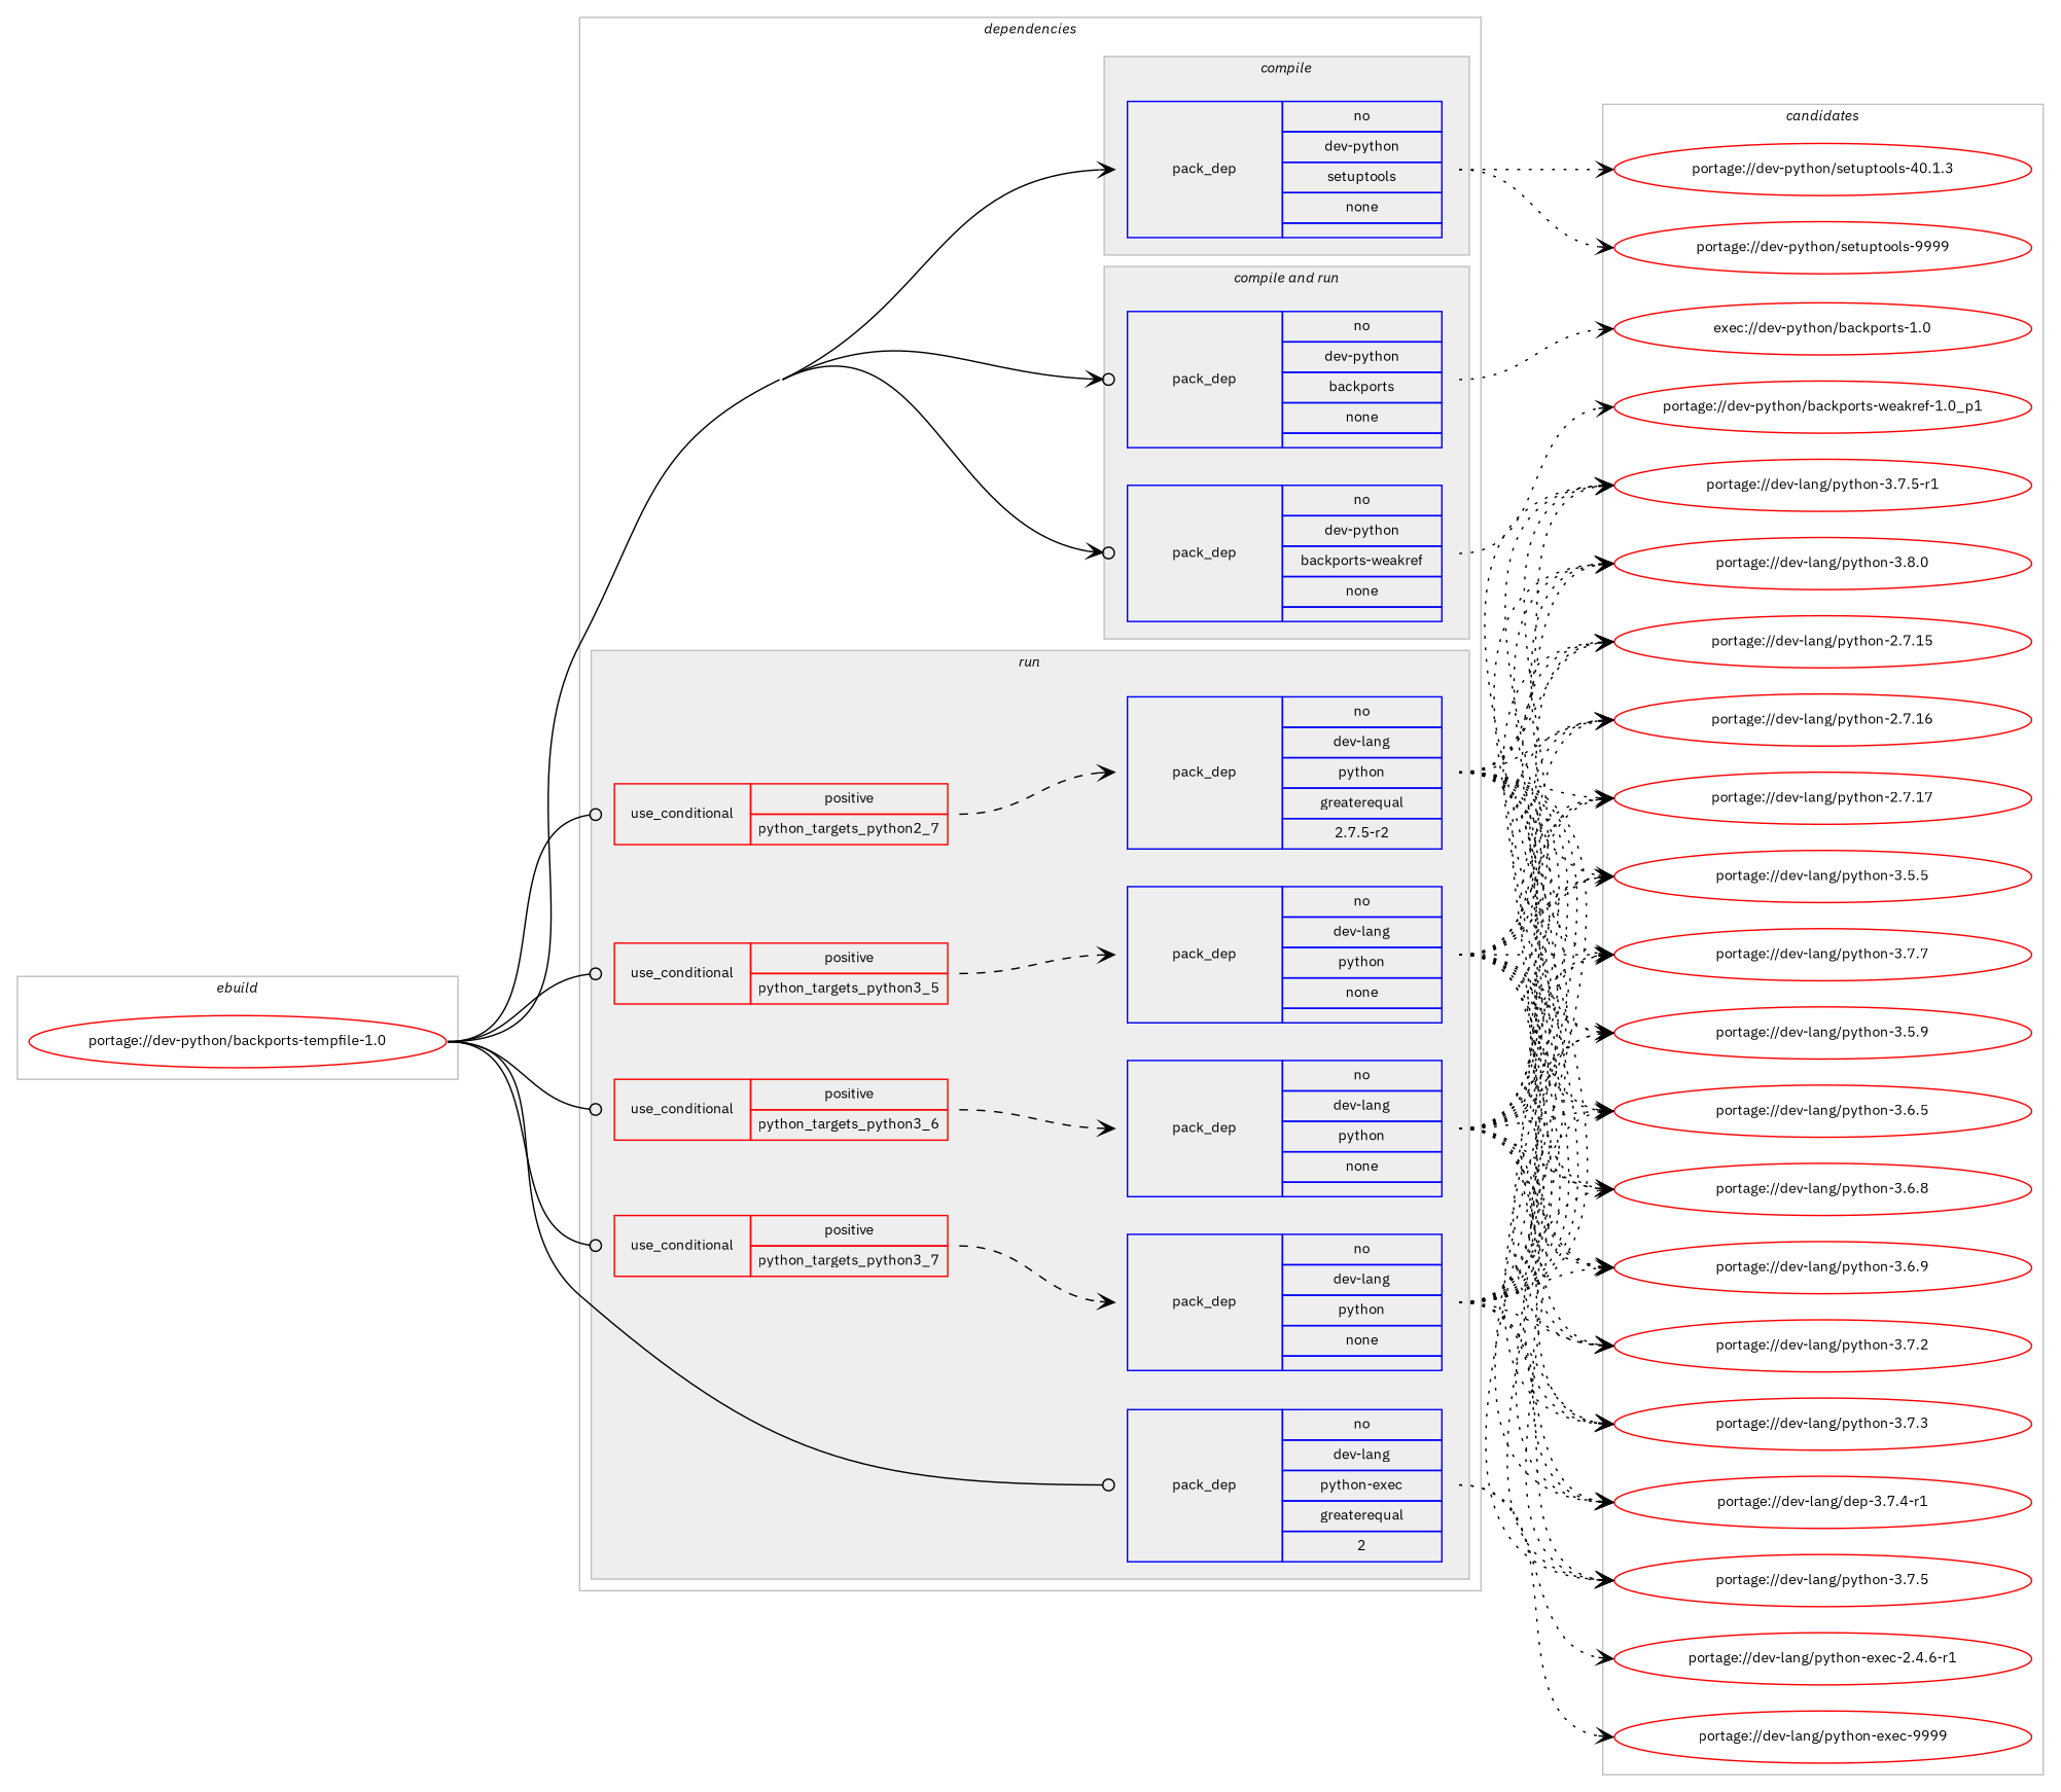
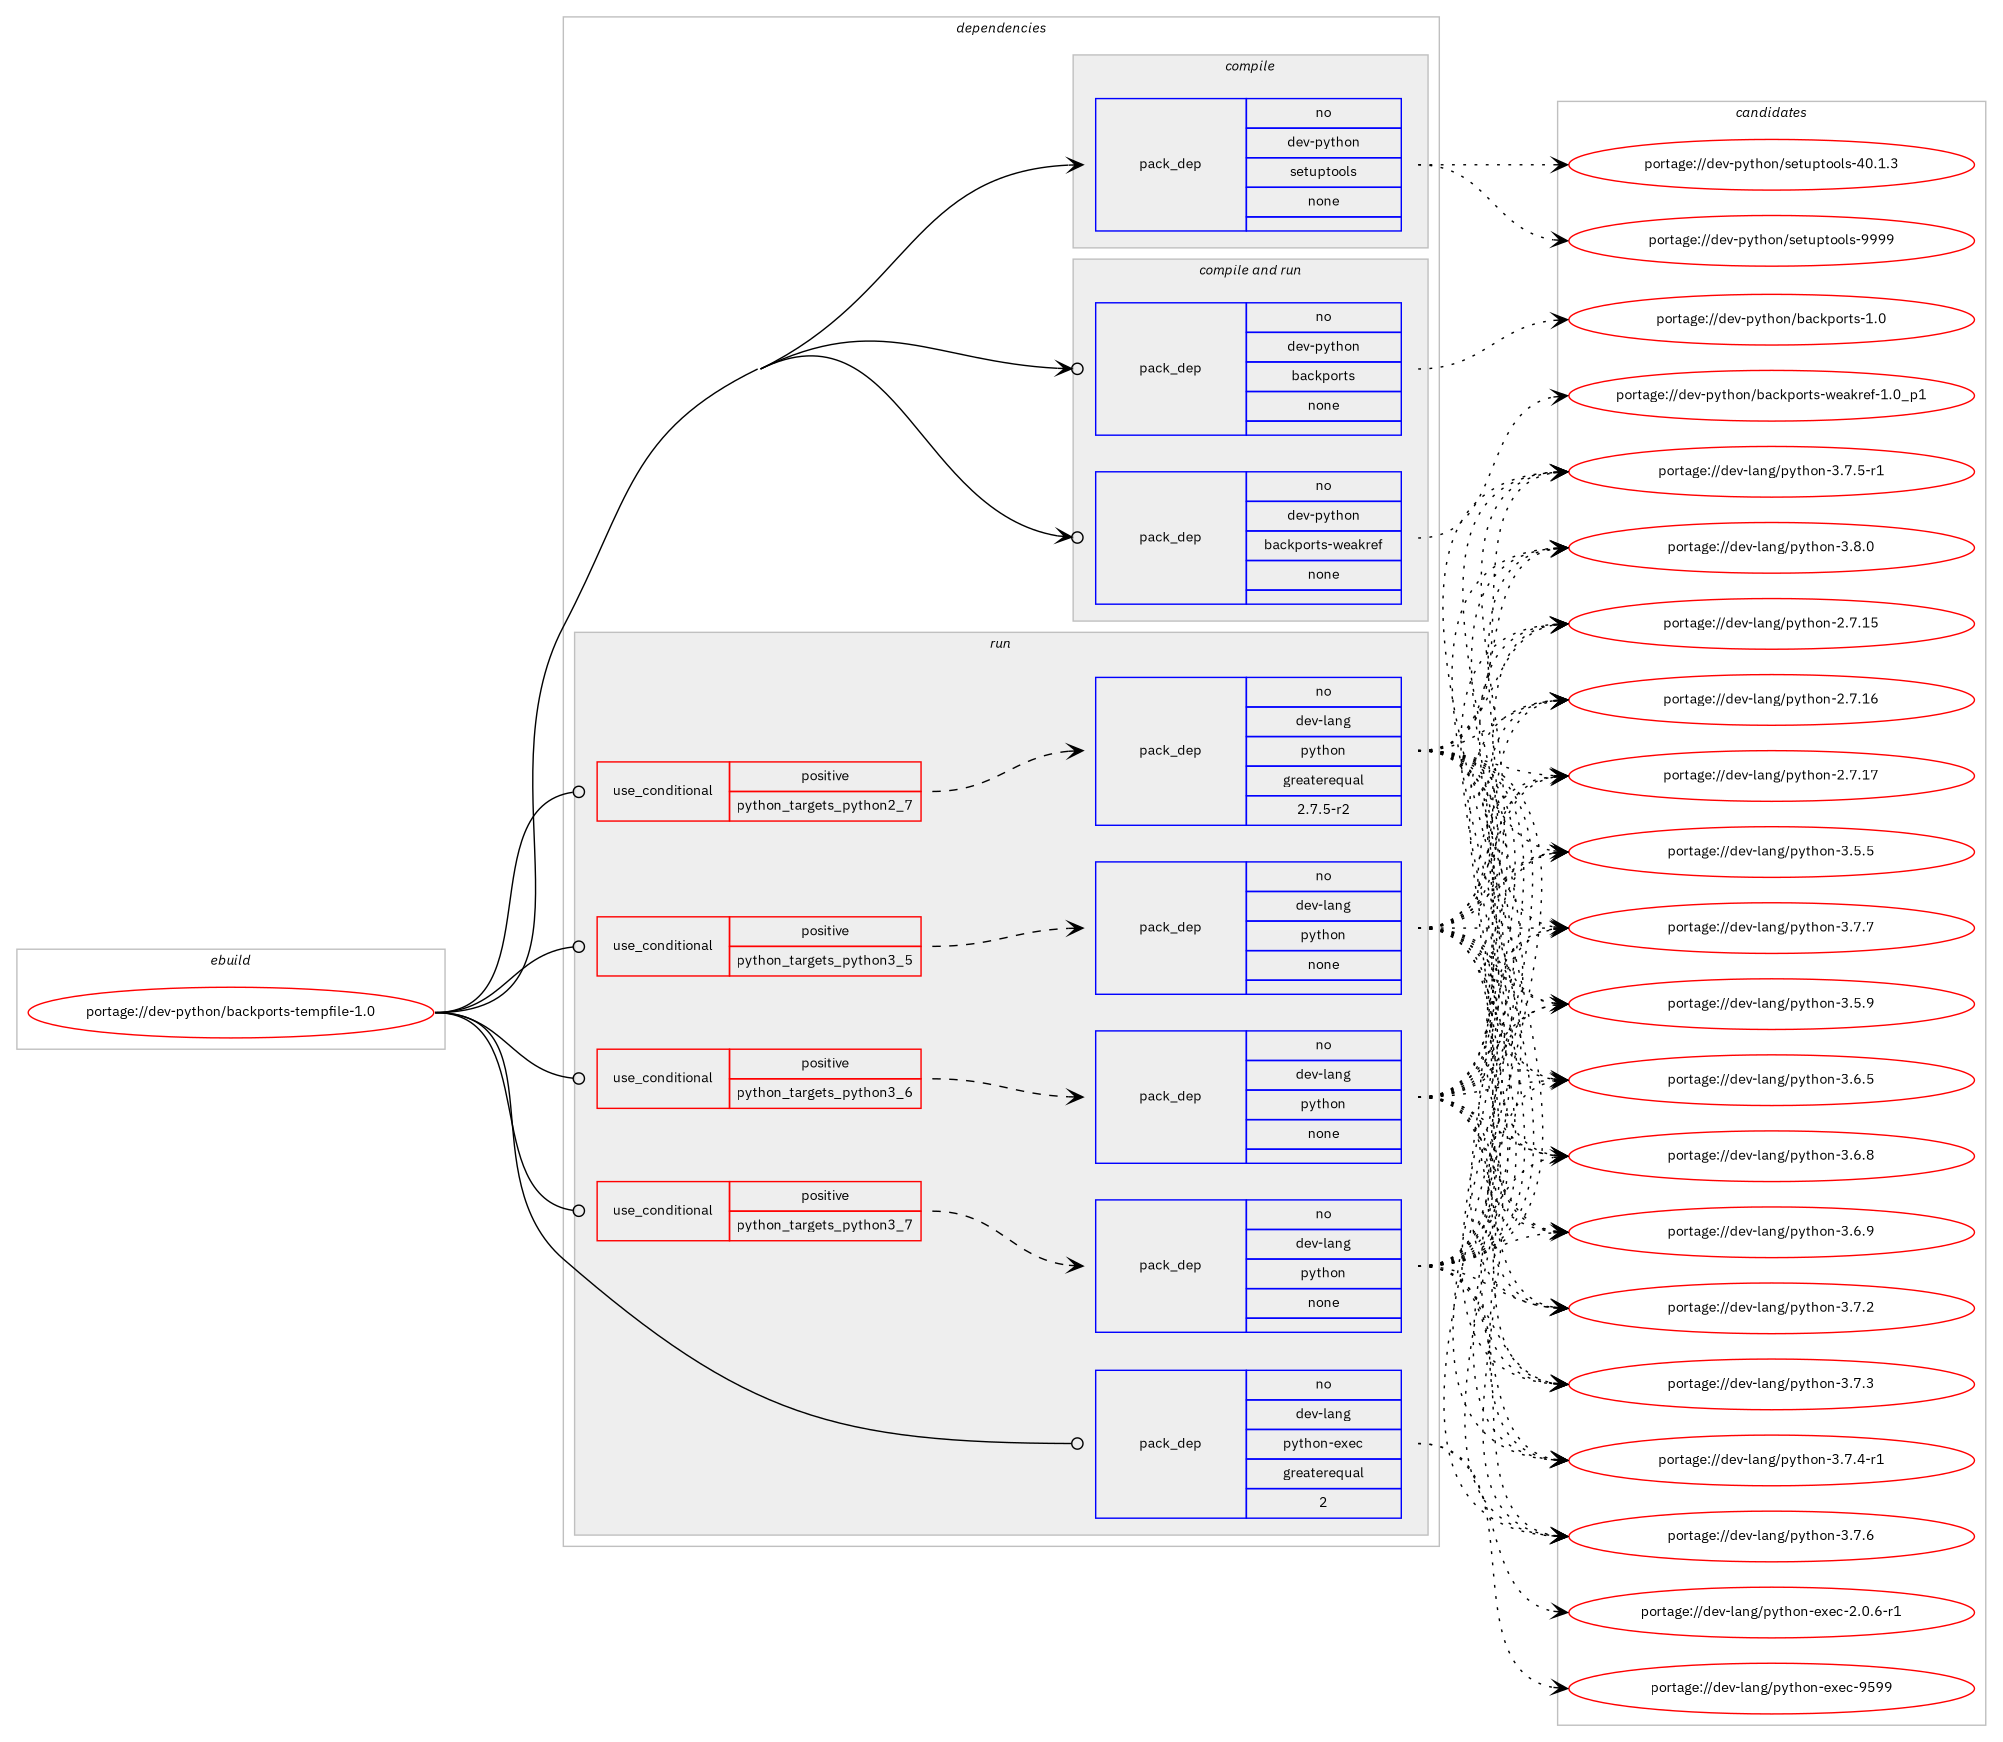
  digraph {
    compound=true
    concentrate=true
    fontname="IBM Plex Sans"
    fontsize=10
    newrank=true
    rankdir=LR
    ranksep=1.5
    node [color=red fontname="IBM Plex Sans" fontsize=10]
    edge [arrowhead=vee fontname="IBM Plex Sans" headport=w style=dotted tailport=e weight=100]
    n1 [label="portage://dev-python/backports-tempfile-1.0" width=4]
    n2 [color=blue label=<<TABLE BORDER="0" CELLBORDER="1" CELLSPACING="0" CELLPADDING="4" WIDTH="220"><TR><TD ROWSPAN="6" CELLPADDING="30">pack_dep</TD></TR><TR><TD WIDTH="110">no</TD></TR><TR><TD>dev-python</TD></TR><TR><TD>setuptools</TD></TR><TR><TD>none</TD></TR><TR><TD></TD></TR></TABLE>> shape=none]
    n3 [color=blue label=<<TABLE BORDER="0" CELLBORDER="1" CELLSPACING="0" CELLPADDING="4" WIDTH="220"><TR><TD ROWSPAN="6" CELLPADDING="30">pack_dep</TD></TR><TR><TD WIDTH="110">no</TD></TR><TR><TD>dev-python</TD></TR><TR><TD>backports</TD></TR><TR><TD>none</TD></TR><TR><TD></TD></TR></TABLE>> shape=none]
    n4 [color=blue label=<<TABLE BORDER="0" CELLBORDER="1" CELLSPACING="0" CELLPADDING="4" WIDTH="220"><TR><TD ROWSPAN="6" CELLPADDING="30">pack_dep</TD></TR><TR><TD WIDTH="110">no</TD></TR><TR><TD>dev-python</TD></TR><TR><TD>backports-weakref</TD></TR><TR><TD>none</TD></TR><TR><TD></TD></TR></TABLE>> shape=none]
    n5 [color=blue label=<<TABLE BORDER="0" CELLBORDER="1" CELLSPACING="0" CELLPADDING="4" WIDTH="220"><TR><TD ROWSPAN="6" CELLPADDING="30">pack_dep</TD></TR><TR><TD WIDTH="110">no</TD></TR><TR><TD>dev-lang</TD></TR><TR><TD>python</TD></TR><TR><TD>greaterequal</TD></TR><TR><TD>2.7.5-r2</TD></TR></TABLE>> shape=none]
    n6 [label=<<TABLE BORDER="0" CELLBORDER="1" CELLSPACING="0" CELLPADDING="4"><TR><TD ROWSPAN="3" CELLPADDING="10">use_conditional</TD></TR><TR><TD>positive</TD></TR><TR><TD>python_targets_python2_7</TD></TR></TABLE>> shape=none]
    n7 [color=blue label=<<TABLE BORDER="0" CELLBORDER="1" CELLSPACING="0" CELLPADDING="4" WIDTH="220"><TR><TD ROWSPAN="6" CELLPADDING="30">pack_dep</TD></TR><TR><TD WIDTH="110">no</TD></TR><TR><TD>dev-lang</TD></TR><TR><TD>python</TD></TR><TR><TD>none</TD></TR><TR><TD></TD></TR></TABLE>> shape=none]
    n8 [label=<<TABLE BORDER="0" CELLBORDER="1" CELLSPACING="0" CELLPADDING="4"><TR><TD ROWSPAN="3" CELLPADDING="10">use_conditional</TD></TR><TR><TD>positive</TD></TR><TR><TD>python_targets_python3_5</TD></TR></TABLE>> shape=none]
    n9 [color=blue label=<<TABLE BORDER="0" CELLBORDER="1" CELLSPACING="0" CELLPADDING="4" WIDTH="220"><TR><TD ROWSPAN="6" CELLPADDING="30">pack_dep</TD></TR><TR><TD WIDTH="110">no</TD></TR><TR><TD>dev-lang</TD></TR><TR><TD>python</TD></TR><TR><TD>none</TD></TR><TR><TD></TD></TR></TABLE>> shape=none]
    n10 [label=<<TABLE BORDER="0" CELLBORDER="1" CELLSPACING="0" CELLPADDING="4"><TR><TD ROWSPAN="3" CELLPADDING="10">use_conditional</TD></TR><TR><TD>positive</TD></TR><TR><TD>python_targets_python3_6</TD></TR></TABLE>> shape=none]
    n11 [color=blue label=<<TABLE BORDER="0" CELLBORDER="1" CELLSPACING="0" CELLPADDING="4" WIDTH="220"><TR><TD ROWSPAN="6" CELLPADDING="30">pack_dep</TD></TR><TR><TD WIDTH="110">no</TD></TR><TR><TD>dev-lang</TD></TR><TR><TD>python</TD></TR><TR><TD>none</TD></TR><TR><TD></TD></TR></TABLE>> shape=none]
    n12 [label=<<TABLE BORDER="0" CELLBORDER="1" CELLSPACING="0" CELLPADDING="4"><TR><TD ROWSPAN="3" CELLPADDING="10">use_conditional</TD></TR><TR><TD>positive</TD></TR><TR><TD>python_targets_python3_7</TD></TR></TABLE>> shape=none]
    n13 [color=blue label=<<TABLE BORDER="0" CELLBORDER="1" CELLSPACING="0" CELLPADDING="4" WIDTH="220"><TR><TD ROWSPAN="6" CELLPADDING="30">pack_dep</TD></TR><TR><TD WIDTH="110">no</TD></TR><TR><TD>dev-lang</TD></TR><TR><TD>python-exec</TD></TR><TR><TD>greaterequal</TD></TR><TR><TD>2</TD></TR></TABLE>> shape=none]
    n14 [label="portage://dev-python/setuptools-40.1.3" width=4]
    n15 [label="portage://dev-python/setuptools-9999" width=4]
-   n16 [label="exec://dev-python/backports-1.0" width=4]
+   n16 [label="portage://dev-python/backports-1.0" width=4]
    n17 [label="portage://dev-python/backports-weakref-1.0_p1" width=4]
    n18 [label="portage://dev-lang/python-2.7.15" width=4]
    n19 [label="portage://dev-lang/python-2.7.16" width=4]
    n20 [label="portage://dev-lang/python-2.7.17" width=4]
    n21 [label="portage://dev-lang/python-3.5.5" width=4]
    n22 [label="portage://dev-lang/python-3.7.7" width=4]
    n23 [label="portage://dev-lang/python-3.5.9" width=4]
    n24 [label="portage://dev-lang/python-3.6.5" width=4]
    n25 [label="portage://dev-lang/python-3.6.8" width=4]
    n26 [label="portage://dev-lang/python-3.6.9" width=4]
    n27 [label="portage://dev-lang/python-3.7.2" width=4]
    n28 [label="portage://dev-lang/python-3.7.3" width=4]
-   n29 [label="portage://dev-lang/dep-3.7.4-r1" width=4]
-   n30 [label="portage://dev-lang/python-3.7.5" width=4]
+   n29 [label="portage://dev-lang/python-3.7.4-r1" width=4]
+   n30 [label="portage://dev-lang/python-3.7.6" width=4]
    n31 [label="portage://dev-lang/python-3.7.5-r1" width=4]
    n32 [label="portage://dev-lang/python-3.8.0" width=4]
-   n33 [label="portage://dev-lang/python-exec-2.4.6-r1" width=4]
-   n34 [label="portage://dev-lang/python-exec-9999" width=4]
+   n33 [label="portage://dev-lang/python-exec-2.0.6-r1" width=4]
+   n34 [label="portage://dev-lang/python-exec-9599" width=4]
    subgraph cluster_1 {
      color=gray
      label=<<i>ebuild</i>>
      rank=same
      n1
    }
    subgraph cluster_2 {
      color=gray
      label=<<i>dependencies</i>>
      subgraph cluster_3 {
        color=gray
        fillcolor="#eeeeee"
        label=<<i>compile</i>>
        style=filled
        subgraph sub_4 {
          color=gray
          fillcolor="#eeeeee"
          label=<<i>compile</i>>
          style=filled
          n2
        }
      }
      subgraph cluster_5 {
        color=gray
        fillcolor="#eeeeee"
        label=<<i>compile and run</i>>
        style=filled
        subgraph sub_6 {
          color=gray
          fillcolor="#eeeeee"
          label=<<i>compile and run</i>>
          style=filled
          n3
        }
        subgraph sub_7 {
          color=gray
          fillcolor="#eeeeee"
          label=<<i>compile and run</i>>
          style=filled
          n4
        }
      }
      subgraph cluster_8 {
        color=gray
        fillcolor="#eeeeee"
        label=<<i>run</i>>
        style=filled
        subgraph sub_9 {
          color=gray
          fillcolor="#eeeeee"
          label=<<i>run</i>>
          style=filled
          n6
          subgraph sub_10 {
            color=gray
            fillcolor="#eeeeee"
            label=<<i>run</i>>
            style=filled
            n5
          }
        }
        subgraph sub_11 {
          color=gray
          fillcolor="#eeeeee"
          label=<<i>run</i>>
          style=filled
          n8
          subgraph sub_12 {
            color=gray
            fillcolor="#eeeeee"
            label=<<i>run</i>>
            style=filled
            n7
          }
        }
        subgraph sub_13 {
          color=gray
          fillcolor="#eeeeee"
          label=<<i>run</i>>
          style=filled
          n10
          subgraph sub_14 {
            color=gray
            fillcolor="#eeeeee"
            label=<<i>run</i>>
            style=filled
            n9
          }
        }
        subgraph sub_15 {
          color=gray
          fillcolor="#eeeeee"
          label=<<i>run</i>>
          style=filled
          n12
          subgraph sub_16 {
            color=gray
            fillcolor="#eeeeee"
            label=<<i>run</i>>
            style=filled
            n11
          }
        }
        subgraph sub_17 {
          color=gray
          fillcolor="#eeeeee"
          label=<<i>run</i>>
          style=filled
          n13
        }
      }
    }
    subgraph cluster_18 {
      color=gray
      label=<<i>candidates</i>>
      rank=same
      subgraph sub_19 {
        color=black
        label=<<i>candidates</i>>
        nodesep=1
        rank=same
        n14
        n15
      }
      subgraph sub_20 {
        color=black
        label=<<i>candidates</i>>
        nodesep=1
        rank=same
        n16
      }
      subgraph sub_21 {
        color=black
        label=<<i>candidates</i>>
        nodesep=1
        rank=same
        n17
      }
      subgraph sub_22 {
        color=black
        label=<<i>candidates</i>>
        nodesep=1
        rank=same
        n18
        n19
        n20
        n21
        n22
        n23
        n24
        n25
        n26
        n27
        n28
        n29
        n30
        n31
        n32
      }
      subgraph sub_23 {
        color=black
        label=<<i>candidates</i>>
        nodesep=1
        rank=same
        n18
        n19
        n20
        n21
        n22
        n23
        n24
        n25
        n26
        n27
        n28
        n29
        n30
        n31
        n32
      }
      subgraph sub_24 {
        color=black
        label=<<i>candidates</i>>
        nodesep=1
        rank=same
        n18
        n19
        n20
        n21
        n22
        n23
        n24
        n25
        n26
        n27
        n28
        n29
        n30
        n31
        n32
      }
      subgraph sub_25 {
        color=black
        label=<<i>candidates</i>>
        nodesep=1
        rank=same
        n18
        n19
        n20
        n21
        n22
        n23
        n24
        n25
        n26
        n27
        n28
        n29
        n30
        n31
        n32
      }
      subgraph sub_26 {
        color=black
        label=<<i>candidates</i>>
        nodesep=1
        rank=same
        n33
        n34
      }
    }
    n1 -> n2 [style=solid weight=20]
    n1 -> n3 [arrowhead=odotvee style=solid weight=20]
    n1 -> n4 [arrowhead=odotvee style=solid weight=20]
    n1 -> n6 [arrowhead=odot style=solid weight=20]
    n1 -> n8 [arrowhead=odot style=solid weight=20]
    n1 -> n10 [arrowhead=odot style=solid weight=20]
    n1 -> n12 [arrowhead=odot style=solid weight=20]
    n1 -> n13 [arrowhead=odot style=solid weight=20]
    n2 -> n14
    n2 -> n15
    n3 -> n16
    n4 -> n17
    n5 -> n18
    n5 -> n19
    n5 -> n20
    n5 -> n21
    n5 -> n22
    n5 -> n23
    n5 -> n24
    n5 -> n25
    n5 -> n26
    n5 -> n27
    n5 -> n28
    n5 -> n29
    n5 -> n30
    n5 -> n31
    n5 -> n32
    n6 -> n5 [style=dashed weight=20]
    n7 -> n18
    n7 -> n19
    n7 -> n20
    n7 -> n21
    n7 -> n22
    n7 -> n23
    n7 -> n24
    n7 -> n25
    n7 -> n26
    n7 -> n27
    n7 -> n28
    n7 -> n29
    n7 -> n30
    n7 -> n31
    n7 -> n32
    n8 -> n7 [style=dashed weight=20]
    n9 -> n18
    n9 -> n19
    n9 -> n20
    n9 -> n21
    n9 -> n22
    n9 -> n23
    n9 -> n24
    n9 -> n25
    n9 -> n26
    n9 -> n27
    n9 -> n28
    n9 -> n29
    n9 -> n30
    n9 -> n31
    n9 -> n32
    n10 -> n9 [style=dashed weight=20]
    n11 -> n18
    n11 -> n19
    n11 -> n20
    n11 -> n21
    n11 -> n22
    n11 -> n23
    n11 -> n24
    n11 -> n25
    n11 -> n26
    n11 -> n27
    n11 -> n28
    n11 -> n29
    n11 -> n30
    n11 -> n31
    n11 -> n32
    n12 -> n11 [style=dashed weight=20]
    n13 -> n33
    n13 -> n34
  }
